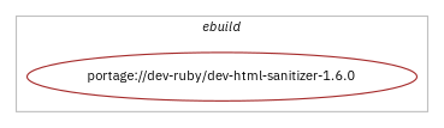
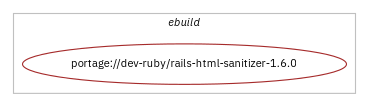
  digraph {
    compound=true
    concentrate=true
    fontname="IBM Plex Sans"
    fontsize=10
    newrank=true
    rankdir=LR
    ranksep=1.5
-   n1 [color=brown fontname="IBM Plex Sans" fontsize=10 label="portage://dev-ruby/dev-html-sanitizer-1.6.0" width=4]
+   n1 [color=brown fontname="IBM Plex Sans" fontsize=10 label="portage://dev-ruby/rails-html-sanitizer-1.6.0" width=4]
    subgraph cluster_1 {
      color=gray
      label=<<i>ebuild</i>>
      n1
    }
    subgraph cluster_2 {
      color=gray
      label=<<i>dependencies</i>>
      subgraph cluster_3 {
        color=gray
        fillcolor="#eeeeee"
        label=<<i>compile</i>>
        style=filled
      }
      subgraph cluster_4 {
        color=gray
        fillcolor="#eeeeee"
        label=<<i>compile and run</i>>
        style=filled
      }
      subgraph cluster_5 {
        color=gray
        fillcolor="#eeeeee"
        label=<<i>run</i>>
        style=filled
      }
    }
    subgraph cluster_6 {
      color=gray
      label=<<i>candidates</i>>
      rank=same
    }
  }
